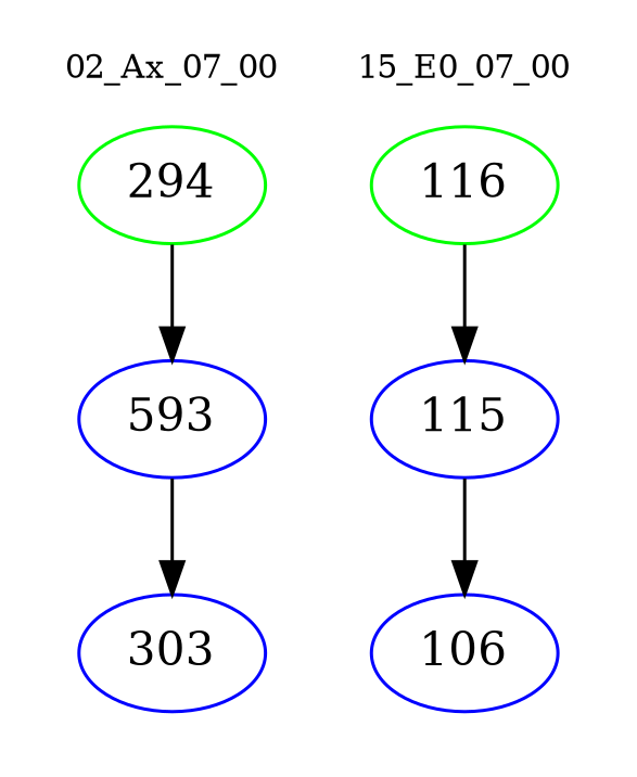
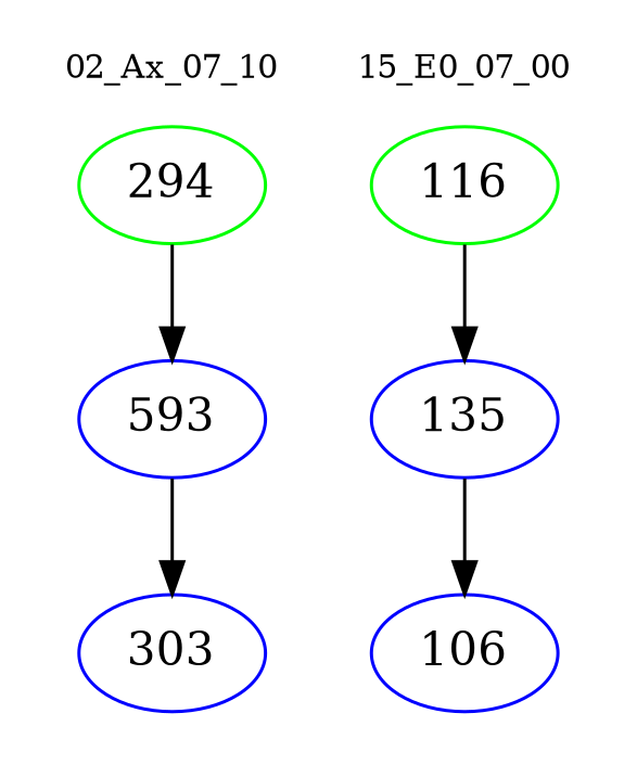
  digraph {
    node [color=blue]
    edge [color=black]
    n1 [color=green label=294]
    n2 [label=593]
    n3 [label=303]
    n4 [color=green label=116]
-   n5 [label=115]
+   n5 [label=135]
    n6 [label=106]
    subgraph cluster_1 {
      color=white
      fontsize=10
-     label="02_Ax_07_00"
+     label="02_Ax_07_10"
      n1
      n2
      n3
    }
    subgraph cluster_2 {
      color=white
      fontsize=10
      label="15_E0_07_00"
      n4
      n5
      n6
    }
    n1 -> n2
    n2 -> n3
    n4 -> n5
    n5 -> n6
  }
